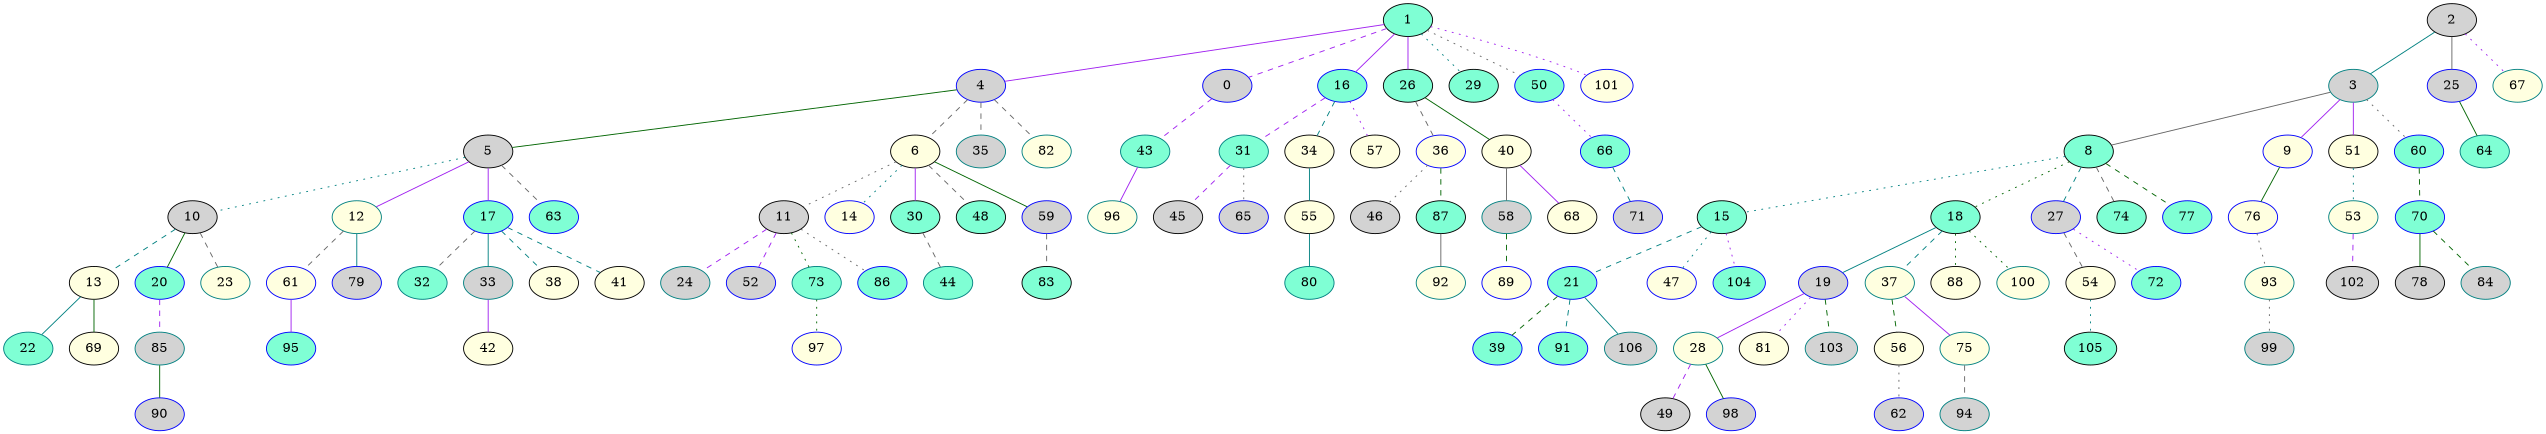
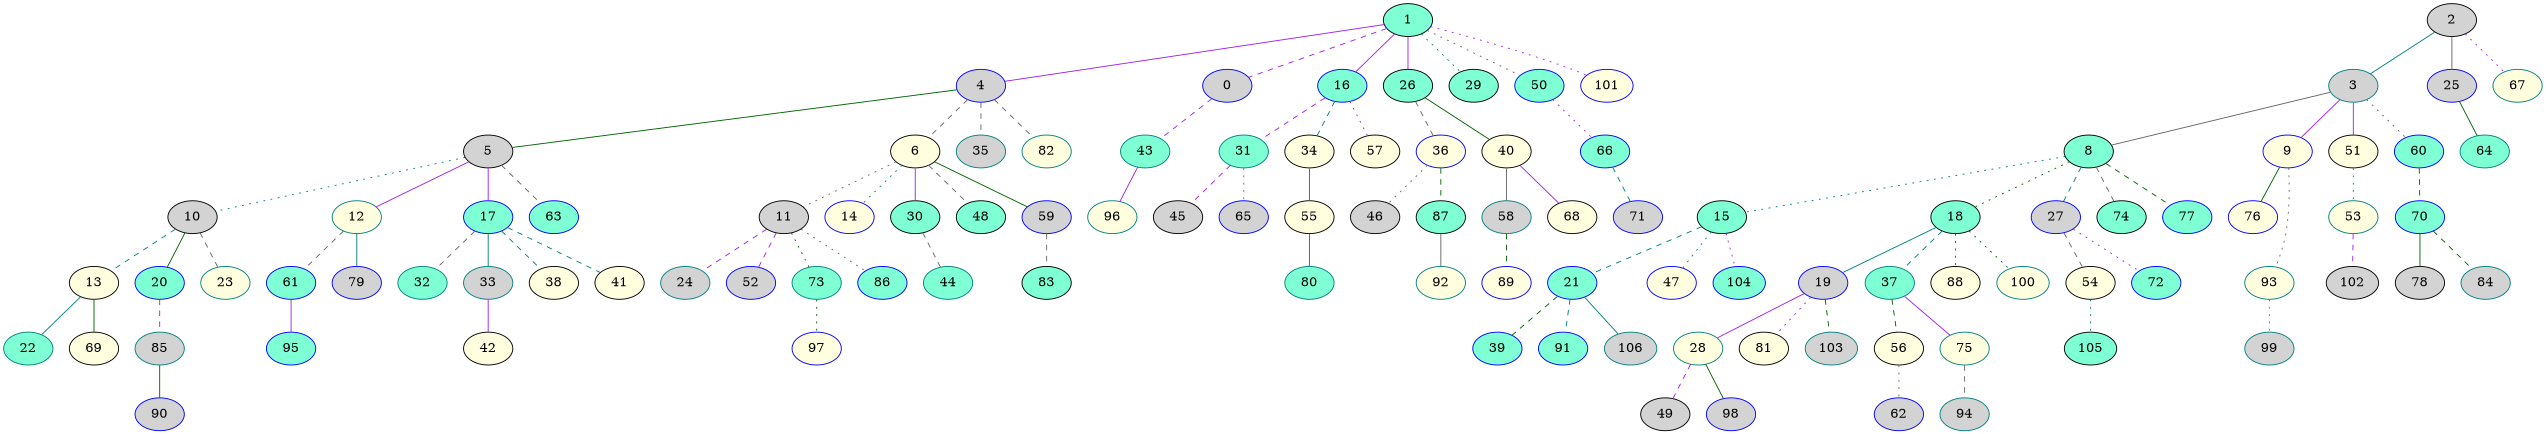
  graph {
    node [color=blue fillcolor=lightyellow style=filled]
    edge [color=purple style=dashed]
    1 [color=black fillcolor=aquamarine]
    4 [fillcolor=lightgrey]
    n3 [fillcolor=lightgrey label=0]
    16 [fillcolor=aquamarine]
    26 [color=black fillcolor=aquamarine]
    29 [color=black fillcolor=aquamarine]
    50 [fillcolor=aquamarine]
    101
    2 [color=black fillcolor=lightgrey]
    3 [color=teal fillcolor=lightgrey]
    25 [fillcolor=lightgrey]
    67 [color=teal]
    5 [color=black fillcolor=lightgrey]
    6 [color=black]
    35 [color=teal fillcolor=lightgrey]
    82 [color=teal]
    43 [color=teal fillcolor=aquamarine]
    31 [color=teal fillcolor=aquamarine]
    34 [color=black]
    57 [color=black]
    36
    40 [color=black]
    66 [fillcolor=aquamarine]
    8 [color=black fillcolor=aquamarine]
    9
    51 [color=black]
    60 [fillcolor=aquamarine]
    64 [color=teal fillcolor=aquamarine]
    15 [color=black fillcolor=aquamarine]
    18 [color=black fillcolor=aquamarine]
    27 [fillcolor=lightgrey]
    74 [color=black fillcolor=aquamarine]
    77 [fillcolor=aquamarine]
    76
    93 [color=teal]
    53 [color=teal]
    70 [fillcolor=aquamarine]
    10 [color=black fillcolor=lightgrey]
    12 [color=teal]
    17 [fillcolor=aquamarine]
    63 [fillcolor=aquamarine]
    11 [color=black fillcolor=lightgrey]
    14
    30 [color=black fillcolor=aquamarine]
    48 [color=black fillcolor=aquamarine]
    59 [fillcolor=lightgrey]
    13 [color=black]
    20 [fillcolor=aquamarine]
    23 [color=teal]
-   61
+   61 [fillcolor=aquamarine]
    79 [fillcolor=lightgrey]
    32 [color=teal fillcolor=aquamarine]
    33 [color=teal fillcolor=lightgrey]
    38 [color=black]
    41 [color=black]
    24 [color=teal fillcolor=lightgrey]
    52 [fillcolor=lightgrey]
    73 [color=teal fillcolor=aquamarine]
    86 [fillcolor=aquamarine]
    44 [color=teal fillcolor=aquamarine]
    83 [color=black fillcolor=aquamarine]
    96 [color=teal]
    21 [fillcolor=aquamarine]
    47
    104 [fillcolor=aquamarine]
    19 [fillcolor=lightgrey]
-   37 [color=teal]
+   37 [color=teal fillcolor=aquamarine]
    88 [color=black]
    100 [color=teal]
    54 [color=black]
    72 [fillcolor=aquamarine]
    99 [color=teal fillcolor=lightgrey]
    22 [color=teal fillcolor=aquamarine]
    69 [color=black]
    85 [color=teal fillcolor=lightgrey]
    97
    95 [fillcolor=aquamarine]
    39 [fillcolor=aquamarine]
    91 [fillcolor=aquamarine]
    106 [color=teal fillcolor=lightgrey]
    45 [color=black fillcolor=lightgrey]
    65 [fillcolor=lightgrey]
    55 [color=black]
    42 [color=black]
    28 [color=teal]
    81 [color=black]
    103 [color=teal fillcolor=lightgrey]
    56 [color=black]
    75 [color=teal]
    49 [color=black fillcolor=lightgrey]
    98 [fillcolor=lightgrey]
    90 [fillcolor=lightgrey]
    46 [color=black fillcolor=lightgrey]
    87 [color=black fillcolor=aquamarine]
    58 [color=teal fillcolor=lightgrey]
    68 [color=black]
    105 [color=black fillcolor=aquamarine]
    80 [color=teal fillcolor=aquamarine]
    92 [color=teal]
    62 [fillcolor=lightgrey]
    94 [color=teal fillcolor=lightgrey]
    89
    71 [fillcolor=lightgrey]
    102 [color=black fillcolor=lightgrey]
    78 [color=black fillcolor=lightgrey]
    84 [color=teal fillcolor=lightgrey]
    1 -- 4 [style=solid]
    1 -- n3
    1 -- 16 [style=solid]
    1 -- 26 [style=solid]
    1 -- 29 [color=teal style=dotted]
    1 -- 50 [color=gray40 style=dotted]
    1 -- 101 [style=dotted]
    4 -- 5 [color=darkgreen style=solid]
    4 -- 6 [color=gray40]
    4 -- 35 [color=gray40]
    4 -- 82 [color=gray40]
    n3 -- 43
    16 -- 31
    16 -- 34 [color=teal]
    16 -- 57 [style=dotted]
    26 -- 36 [color=gray40]
    26 -- 40 [color=darkgreen style=solid]
    50 -- 66 [style=dotted]
    2 -- 3 [color=teal style=solid]
    2 -- 25 [color=gray40 style=solid]
    2 -- 67 [style=dotted]
    3 -- 8 [color=gray40 style=solid]
    3 -- 9 [style=solid]
    3 -- 51 [style=solid]
    3 -- 60 [color=gray40 style=dotted]
    25 -- 64 [color=darkgreen style=solid]
    5 -- 10 [color=teal style=dotted]
    5 -- 12 [style=solid]
    5 -- 17 [style=solid]
    5 -- 63 [color=gray40]
    6 -- 11 [color=gray40 style=dotted]
    6 -- 14 [color=teal style=dotted]
    6 -- 30 [style=solid]
    6 -- 48 [color=gray40]
    6 -- 59 [color=darkgreen style=solid]
    43 -- 96 [style=solid]
    31 -- 45
    31 -- 65 [color=gray40 style=dotted]
    34 -- 55 [color=teal style=solid]
    36 -- 46 [color=gray40 style=dotted]
    36 -- 87 [color=darkgreen]
    40 -- 58 [color=gray40 style=solid]
    40 -- 68 [style=solid]
    66 -- 71 [color=teal]
    8 -- 15 [color=teal style=dotted]
    8 -- 18 [color=darkgreen style=dotted]
    8 -- 27 [color=teal]
    8 -- 74 [color=gray40]
    8 -- 77 [color=darkgreen]
    9 -- 76 [color=darkgreen style=solid]
-   76 -- 93 [color=gray40 style=dotted]
+   9 -- 93 [color=gray40 style=dotted]
    51 -- 53 [color=teal style=dotted]
    60 -- 70 [color=darkgreen]
    15 -- 21 [color=teal]
    15 -- 47 [color=teal style=dotted]
    15 -- 104 [style=dotted]
    18 -- 19 [color=teal style=solid]
    18 -- 37 [color=teal]
    18 -- 88 [color=darkgreen style=dotted]
    18 -- 100 [color=darkgreen style=dotted]
    27 -- 54 [color=gray40]
    27 -- 72 [style=dotted]
    93 -- 99 [color=gray40 style=dotted]
    53 -- 102
    70 -- 78 [color=darkgreen style=solid]
    70 -- 84 [color=darkgreen]
    10 -- 13 [color=teal]
    10 -- 20 [color=darkgreen style=solid]
    10 -- 23 [color=gray40]
    12 -- 61 [color=gray40]
    12 -- 79 [color=teal style=solid]
    17 -- 32 [color=gray40]
    17 -- 33 [color=teal style=solid]
    17 -- 38 [color=teal]
    17 -- 41 [color=teal]
    11 -- 24
    11 -- 52
    11 -- 73 [color=darkgreen style=dotted]
    11 -- 86 [color=gray40 style=dotted]
    30 -- 44 [color=gray40]
    59 -- 83 [color=gray40]
    13 -- 22 [color=teal style=solid]
    13 -- 69 [color=darkgreen style=solid]
    20 -- 85
    61 -- 95 [style=solid]
    33 -- 42 [style=solid]
    73 -- 97 [color=darkgreen style=dotted]
    21 -- 39 [color=darkgreen]
    21 -- 91 [color=teal]
    21 -- 106 [color=teal style=solid]
    19 -- 28 [style=solid]
    19 -- 81 [style=dotted]
    19 -- 103 [color=darkgreen]
    37 -- 56 [color=darkgreen]
    37 -- 75 [style=solid]
    54 -- 105 [color=teal style=dotted]
    85 -- 90 [color=darkgreen style=solid]
    55 -- 80 [color=teal style=solid]
    28 -- 49
    28 -- 98 [color=darkgreen style=solid]
    56 -- 62 [color=gray40 style=dotted]
    75 -- 94 [color=gray40]
    87 -- 92 [color=gray40 style=solid]
    58 -- 89 [color=darkgreen]
  }
